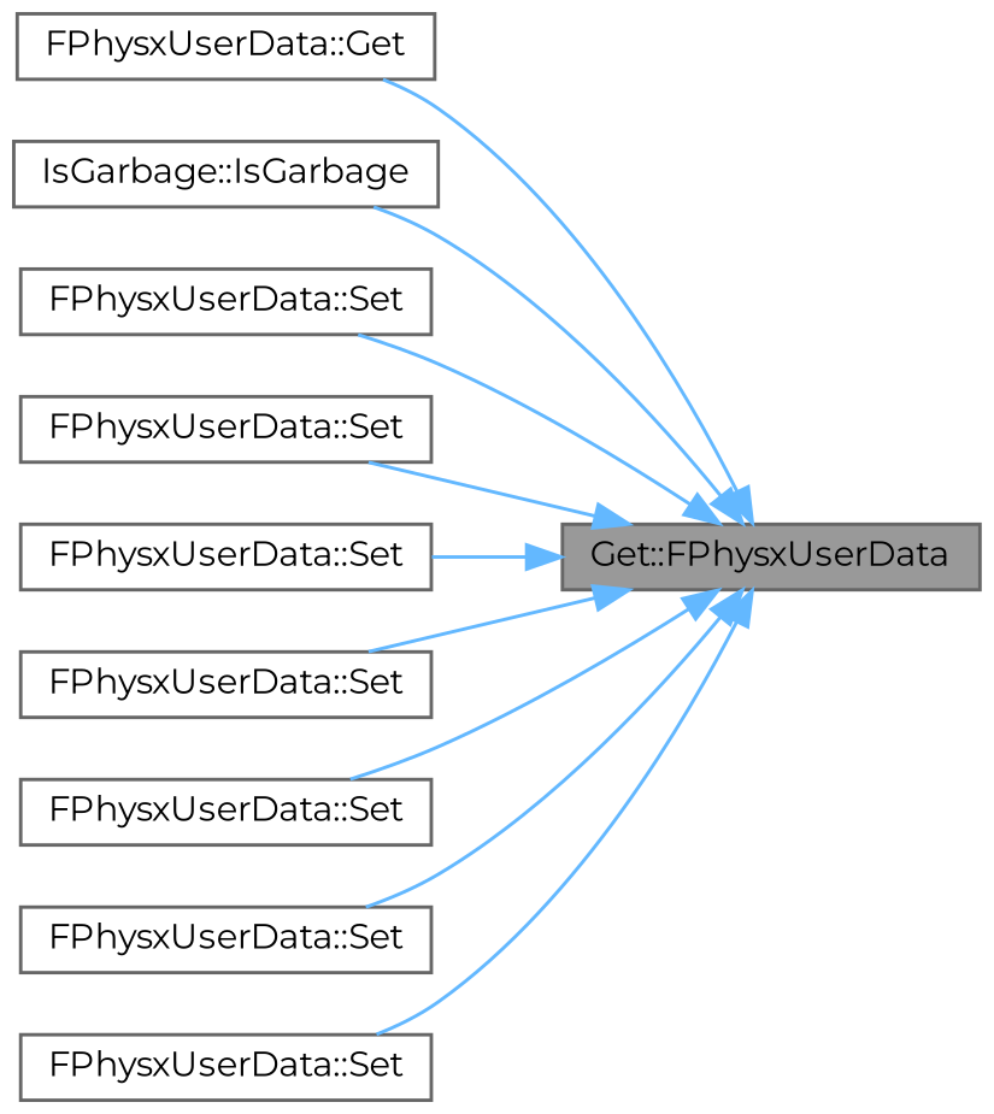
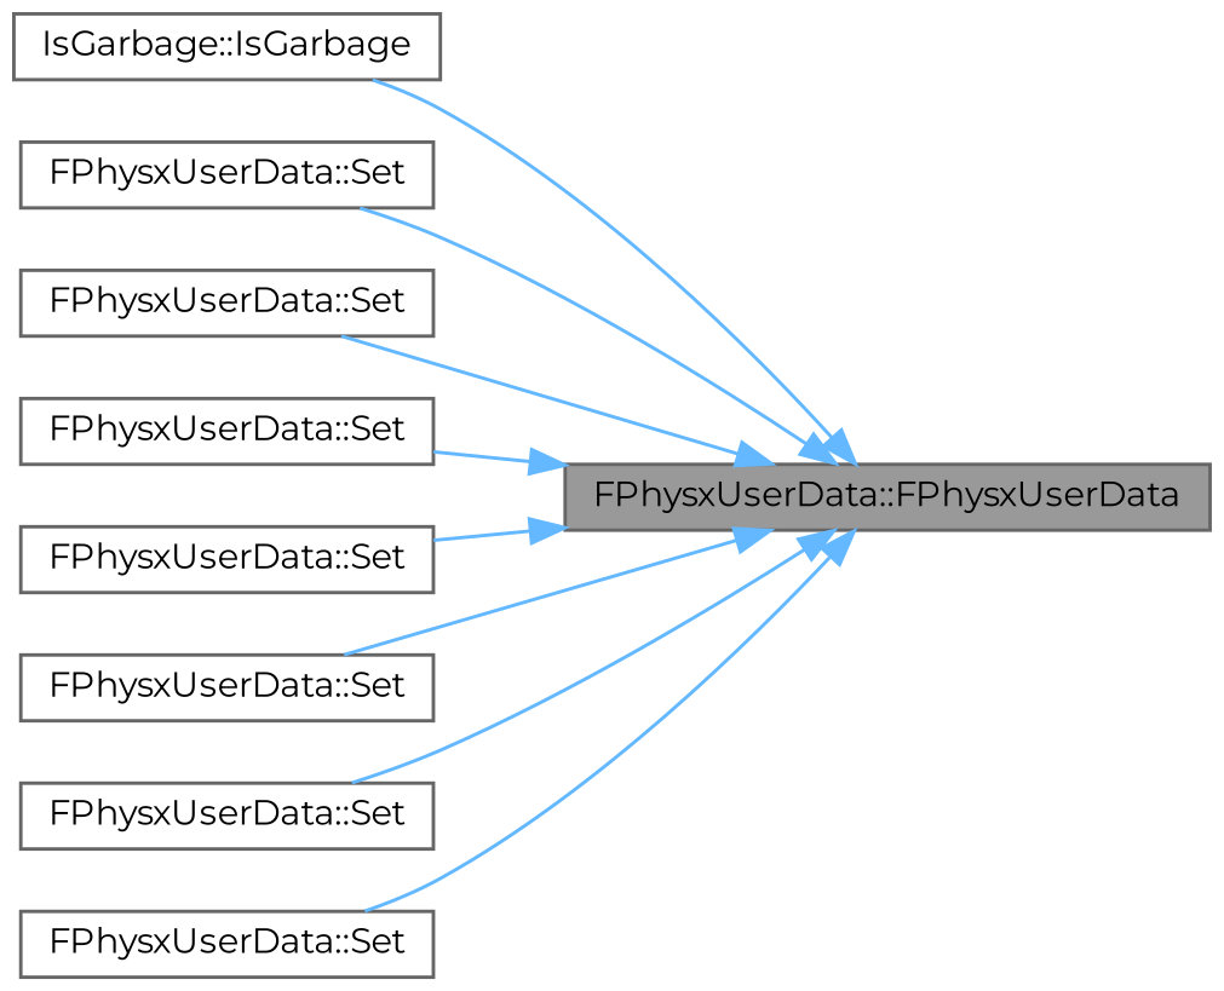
  digraph {
    fontname=Montserrat
    rankdir=RL
    node [color=grey40 fillcolor=white fontname=Montserrat fontsize=10 shape=box style=filled]
    edge [color=steelblue1 dir=back fontname=Montserrat fontsize=10 labelfontname=Helvetica labelfontsize=10 style=solid]
-   n1 [color=gray40 fillcolor=grey60 fontcolor=black height=0.2 label="Get::FPhysxUserData" width=0.4]
-   n2 [height=0.2 label="FPhysxUserData::Get" width=0.4]
+   n1 [color=gray40 fillcolor=grey60 fontcolor=black height=0.2 label="FPhysxUserData::FPhysxUserData" width=0.4]
    n3 [height=0.2 label="IsGarbage::IsGarbage" width=0.4]
    n4 [height=0.2 label="FPhysxUserData::Set" width=0.4]
    n5 [height=0.2 label="FPhysxUserData::Set" width=0.4]
    n6 [height=0.2 label="FPhysxUserData::Set" width=0.4]
    n7 [height=0.2 label="FPhysxUserData::Set" width=0.4]
    n8 [height=0.2 label="FPhysxUserData::Set" width=0.4]
    n9 [height=0.2 label="FPhysxUserData::Set" width=0.4]
    n10 [height=0.2 label="FPhysxUserData::Set" width=0.4]
-   n1 -> n2
    n1 -> n3
    n1 -> n4
    n1 -> n5
    n1 -> n6
    n1 -> n7
    n1 -> n8
    n1 -> n9
    n1 -> n10
  }
